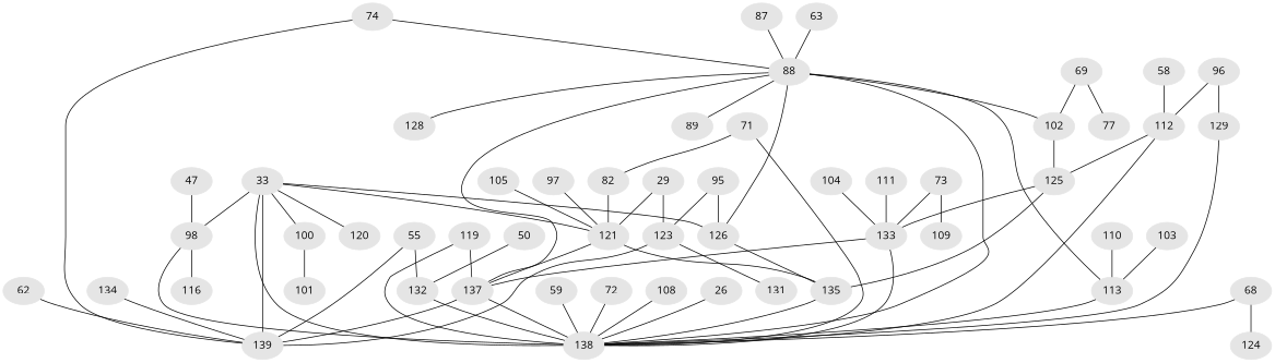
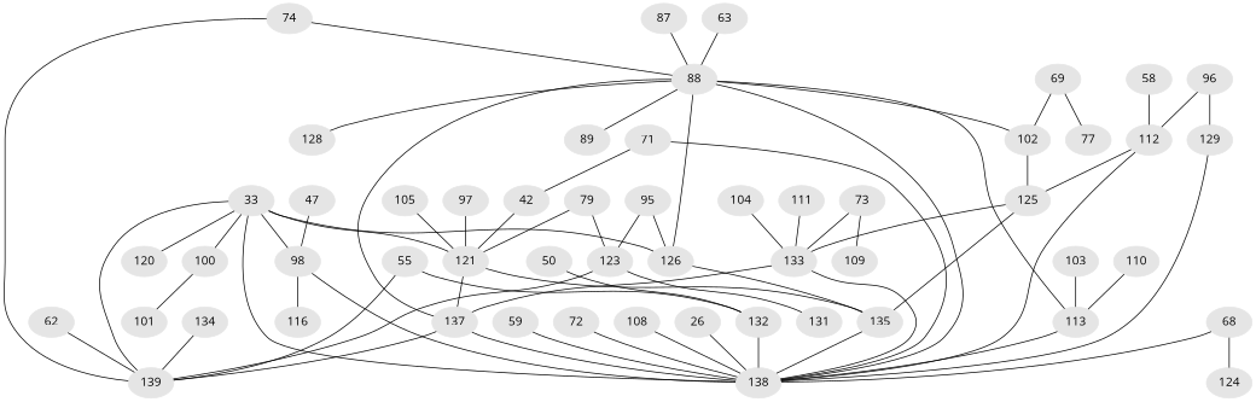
  graph {
    fontname="Open Sans"
    node [color=gray90 fontname="Open Sans" style=filled]
    edge [fontname="Open Sans"]
    138 [super="+78+136"]
    26
    33 [super="+1+2+3"]
    98 [super="+46+94+24"]
    100 [super="+85"]
    120
    121 [super="+22+41"]
    126 [super="+117"]
    139 [super="+35+118+115+67"]
    116
    101
    137 [super="+27+122+127"]
    135 [super="+114"]
    47
    132 [super="+21"]
    50
    55
    112 [super="+39"]
    125 [super="+34+38+76"]
    58
    59
    62
    88 [super="+53+51+52"]
    102 [super="+49"]
    89
    113 [super="+60+66+61+93+80+64+65"]
    128
    63
    68
    124
    69
    77
    71
-   82
+   82 [label=42]
    72 [super="+42"]
    73
    109
    133 [super="+90+92+56"]
    74
-   79 [label=29]
+   79
    123 [super="+44"]
    131
    87
    95
    96 [super="+70"]
    129 [super="+57"]
    97 [super="+31"]
    103
    104
    105
    108
    110
    111
-   119 [super="+17"]
    134
    26 -- 138
    33 -- 138 [weight=4]
    33 -- 98 [weight=4]
    33 -- 100
    33 -- 120
    33 -- 121 [weight=2]
    33 -- 126 [weight=3]
    33 -- 139 [weight=2]
    98 -- 138 [weight=2]
    98 -- 116
    100 -- 101
    121 -- 137
    121 -- 135
    126 -- 135
    137 -- 138
    137 -- 139
    135 -- 138
    47 -- 98
    132 -- 138 [weight=2]
    50 -- 132
    55 -- 139
    55 -- 132
    112 -- 138
    112 -- 125
    125 -- 135
    125 -- 133
    58 -- 112
    59 -- 138
    62 -- 139
    88 -- 138
    88 -- 126 [weight=2]
    88 -- 137
    88 -- 102 [weight=2]
    88 -- 89
    88 -- 113
    88 -- 128
    102 -- 125
    113 -- 138 [weight=3]
    63 -- 88
    68 -- 138
    68 -- 124
    69 -- 102
    69 -- 77
    71 -- 138
    71 -- 82
    82 -- 121
    72 -- 138
    73 -- 109
    73 -- 133
    133 -- 138 [weight=2]
    133 -- 137
    74 -- 139
    74 -- 88
    79 -- 121
    79 -- 123
    123 -- 139
    123 -- 131
    87 -- 88
    95 -- 126
    95 -- 123
    96 -- 112
    96 -- 129
    129 -- 138
    97 -- 121
    103 -- 113
    104 -- 133
    105 -- 121
    108 -- 138
    110 -- 113
    111 -- 133 [weight=2]
-   119 -- 138 [weight=4]
-   119 -- 137
    134 -- 139
  }
